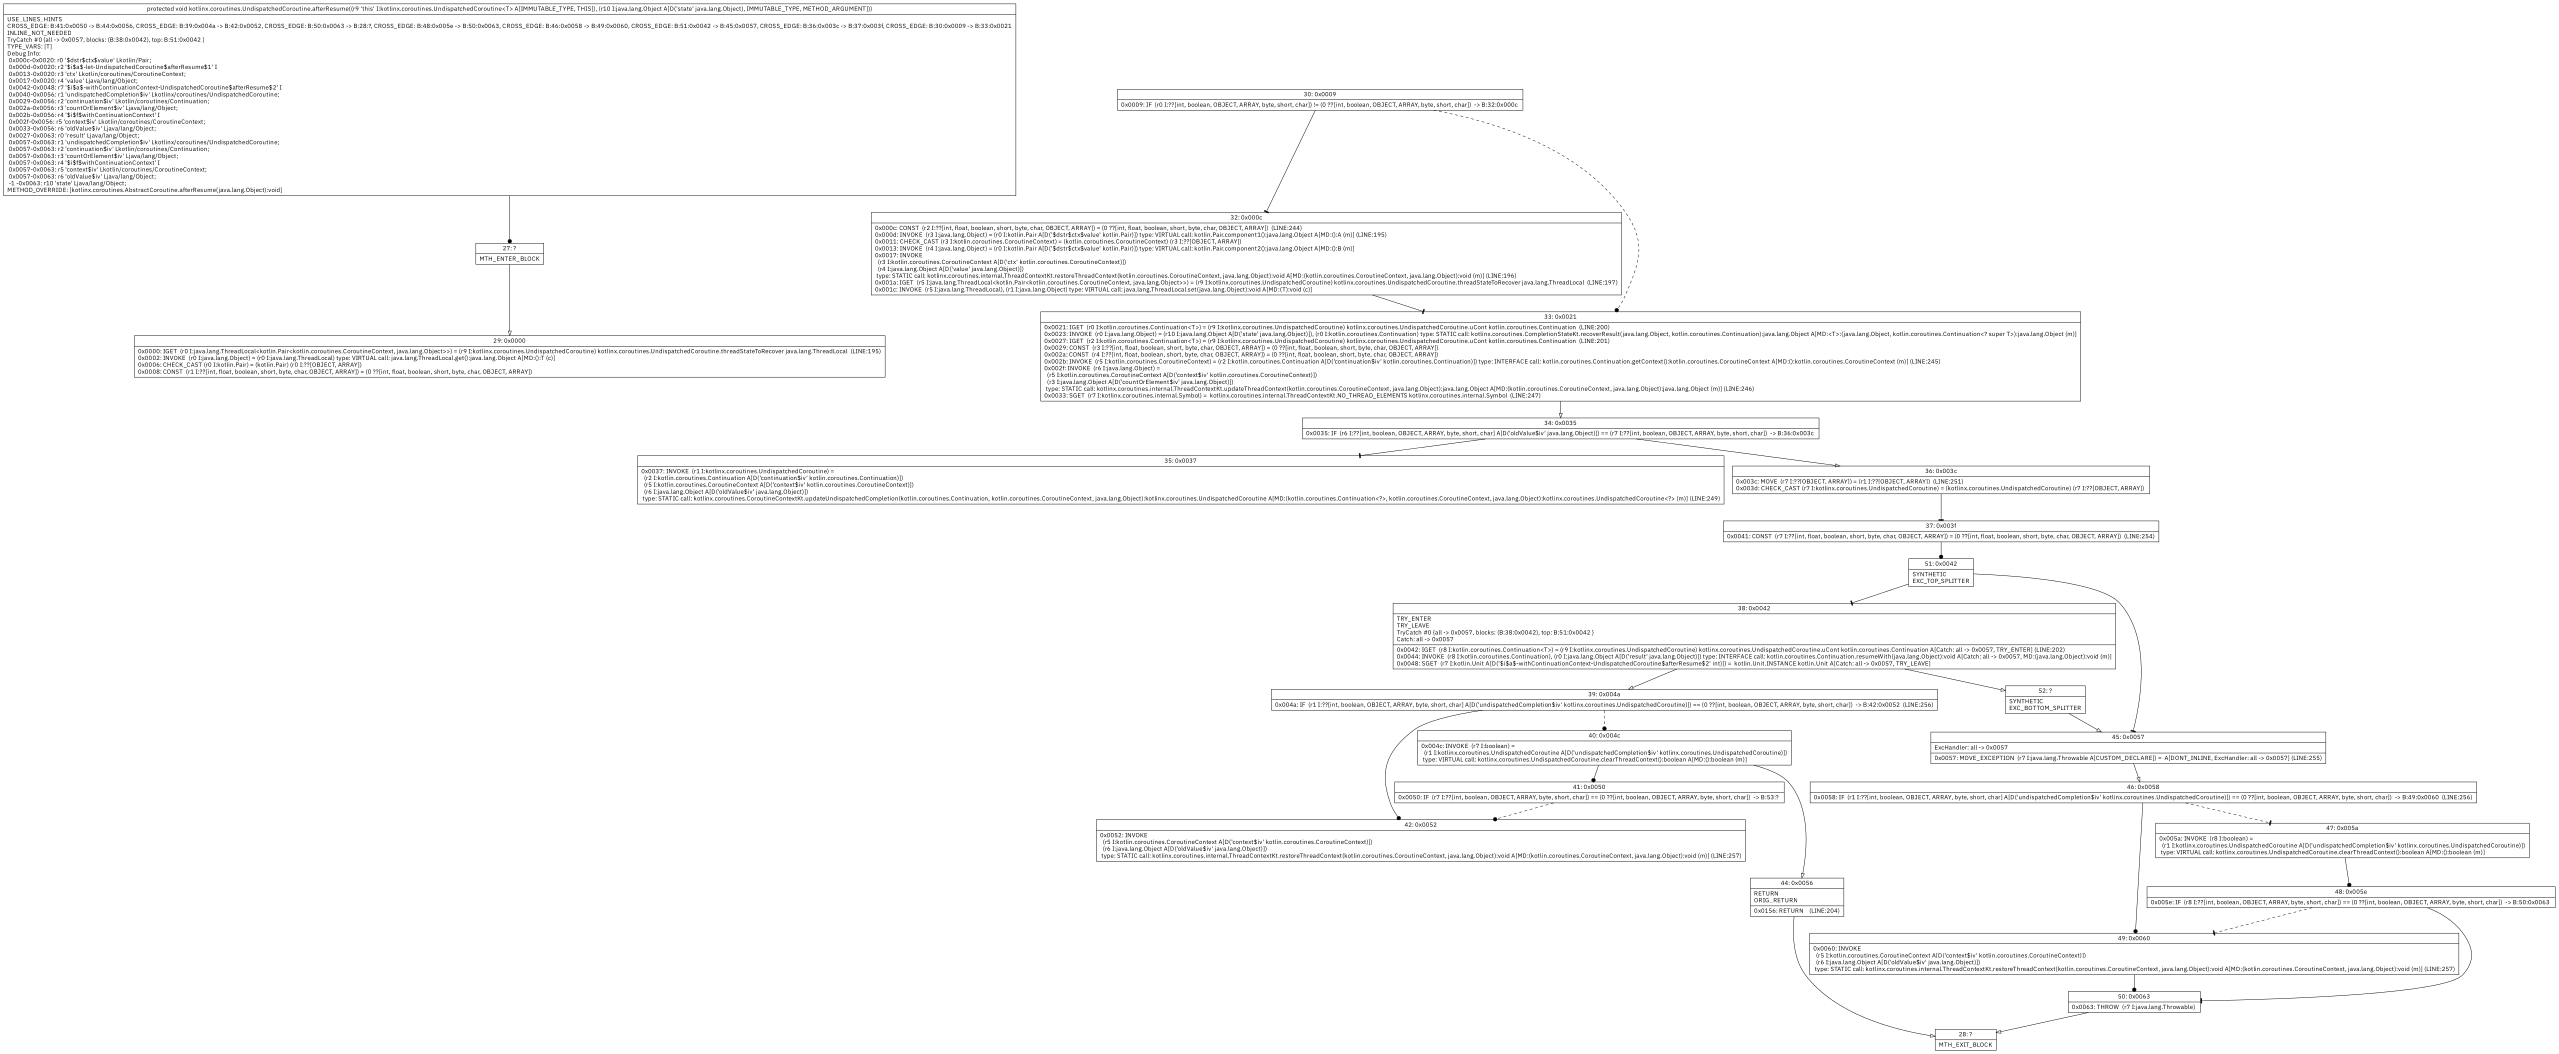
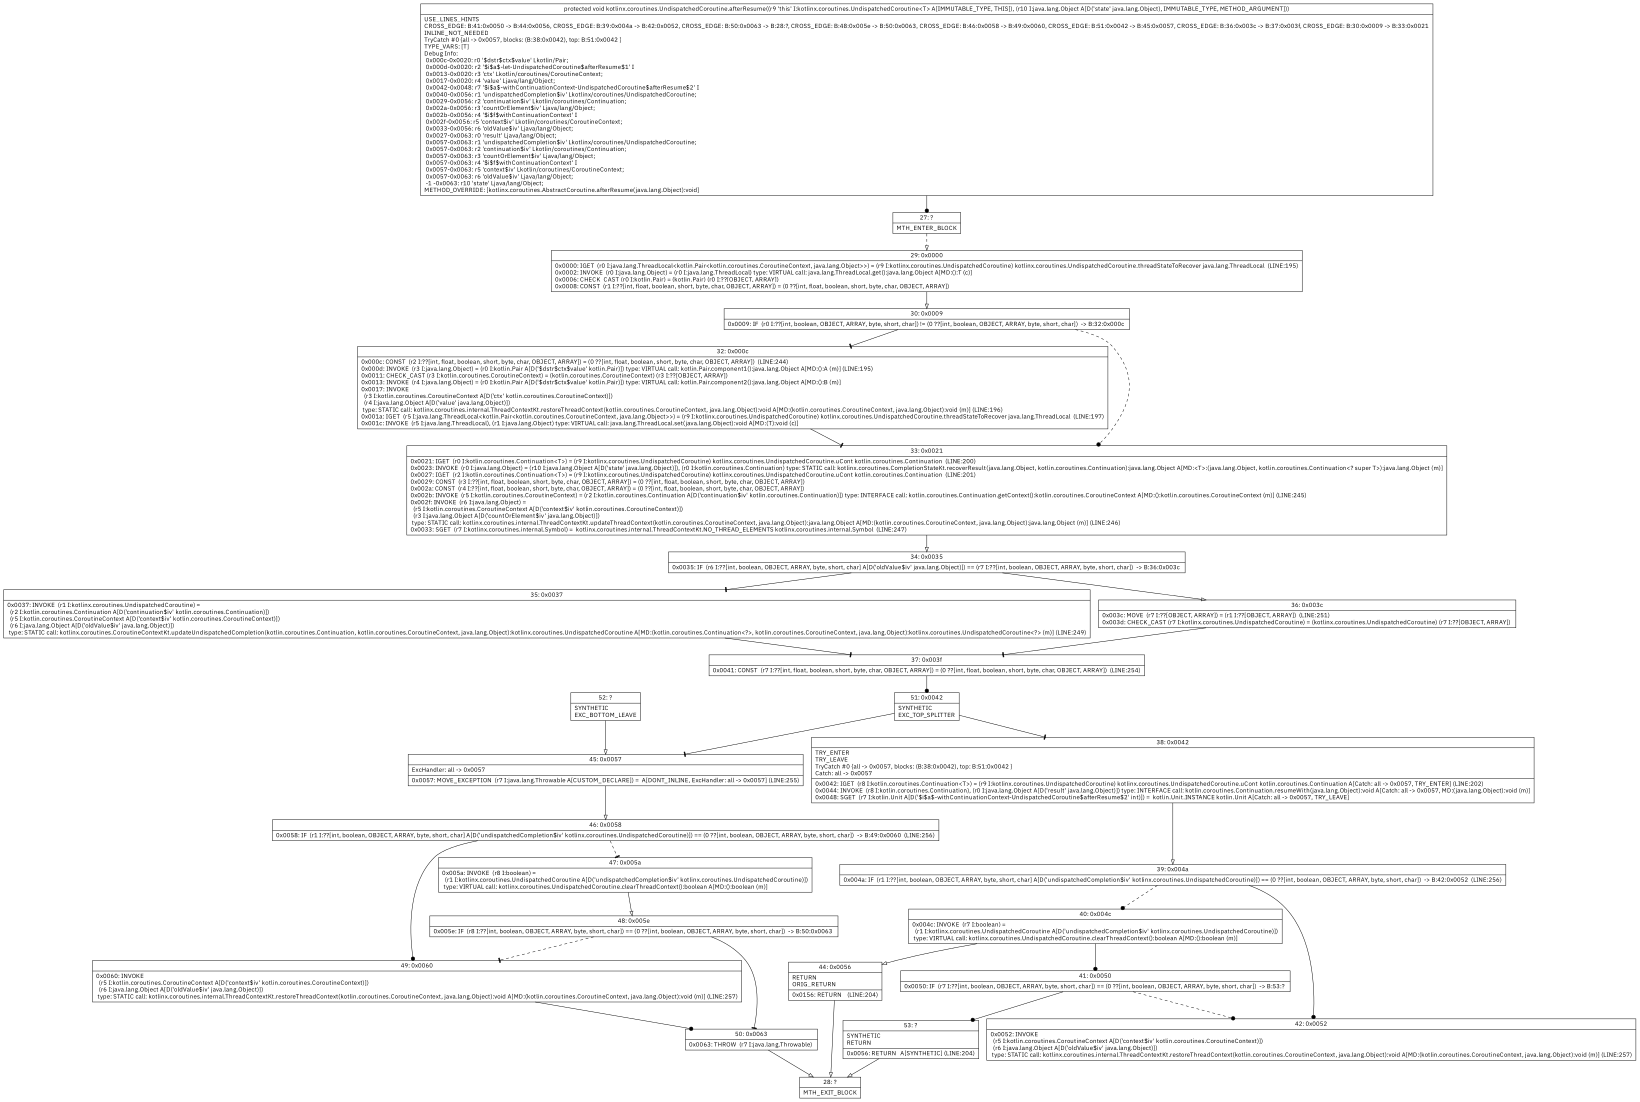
  digraph {
    fontname="IBM Plex Sans"
    node [fontname="IBM Plex Sans" shape=record]
    edge [arrowhead=onormal fontname="IBM Plex Sans"]
    n1 [label="{27\:\ ?|MTH_ENTER_BLOCK\l}"]
    n2 [label="{29\:\ 0x0000|0x0000: IGET  (r0 I:java.lang.ThreadLocal\<kotlin.Pair\<kotlin.coroutines.CoroutineContext, java.lang.Object\>\>) = (r9 I:kotlinx.coroutines.UndispatchedCoroutine) kotlinx.coroutines.UndispatchedCoroutine.threadStateToRecover java.lang.ThreadLocal  (LINE:195)\l0x0002: INVOKE  (r0 I:java.lang.Object) = (r0 I:java.lang.ThreadLocal) type: VIRTUAL call: java.lang.ThreadLocal.get():java.lang.Object A[MD:():T (c)]\l0x0006: CHECK_CAST (r0 I:kotlin.Pair) = (kotlin.Pair) (r0 I:??[OBJECT, ARRAY]) \l0x0008: CONST  (r1 I:??[int, float, boolean, short, byte, char, OBJECT, ARRAY]) = (0 ??[int, float, boolean, short, byte, char, OBJECT, ARRAY]) \l}"]
    n3 [label="{30\:\ 0x0009|0x0009: IF  (r0 I:??[int, boolean, OBJECT, ARRAY, byte, short, char]) != (0 ??[int, boolean, OBJECT, ARRAY, byte, short, char])  \-\> B:32:0x000c \l}"]
    n4 [label="{32\:\ 0x000c|0x000c: CONST  (r2 I:??[int, float, boolean, short, byte, char, OBJECT, ARRAY]) = (0 ??[int, float, boolean, short, byte, char, OBJECT, ARRAY])  (LINE:244)\l0x000d: INVOKE  (r3 I:java.lang.Object) = (r0 I:kotlin.Pair A[D('$dstr$ctx$value' kotlin.Pair)]) type: VIRTUAL call: kotlin.Pair.component1():java.lang.Object A[MD:():A (m)] (LINE:195)\l0x0011: CHECK_CAST (r3 I:kotlin.coroutines.CoroutineContext) = (kotlin.coroutines.CoroutineContext) (r3 I:??[OBJECT, ARRAY]) \l0x0013: INVOKE  (r4 I:java.lang.Object) = (r0 I:kotlin.Pair A[D('$dstr$ctx$value' kotlin.Pair)]) type: VIRTUAL call: kotlin.Pair.component2():java.lang.Object A[MD:():B (m)]\l0x0017: INVOKE  \l  (r3 I:kotlin.coroutines.CoroutineContext A[D('ctx' kotlin.coroutines.CoroutineContext)])\l  (r4 I:java.lang.Object A[D('value' java.lang.Object)])\l type: STATIC call: kotlinx.coroutines.internal.ThreadContextKt.restoreThreadContext(kotlin.coroutines.CoroutineContext, java.lang.Object):void A[MD:(kotlin.coroutines.CoroutineContext, java.lang.Object):void (m)] (LINE:196)\l0x001a: IGET  (r5 I:java.lang.ThreadLocal\<kotlin.Pair\<kotlin.coroutines.CoroutineContext, java.lang.Object\>\>) = (r9 I:kotlinx.coroutines.UndispatchedCoroutine) kotlinx.coroutines.UndispatchedCoroutine.threadStateToRecover java.lang.ThreadLocal  (LINE:197)\l0x001c: INVOKE  (r5 I:java.lang.ThreadLocal), (r1 I:java.lang.Object) type: VIRTUAL call: java.lang.ThreadLocal.set(java.lang.Object):void A[MD:(T):void (c)]\l}"]
    n5 [label="{33\:\ 0x0021|0x0021: IGET  (r0 I:kotlin.coroutines.Continuation\<T\>) = (r9 I:kotlinx.coroutines.UndispatchedCoroutine) kotlinx.coroutines.UndispatchedCoroutine.uCont kotlin.coroutines.Continuation  (LINE:200)\l0x0023: INVOKE  (r0 I:java.lang.Object) = (r10 I:java.lang.Object A[D('state' java.lang.Object)]), (r0 I:kotlin.coroutines.Continuation) type: STATIC call: kotlinx.coroutines.CompletionStateKt.recoverResult(java.lang.Object, kotlin.coroutines.Continuation):java.lang.Object A[MD:\<T\>:(java.lang.Object, kotlin.coroutines.Continuation\<? super T\>):java.lang.Object (m)]\l0x0027: IGET  (r2 I:kotlin.coroutines.Continuation\<T\>) = (r9 I:kotlinx.coroutines.UndispatchedCoroutine) kotlinx.coroutines.UndispatchedCoroutine.uCont kotlin.coroutines.Continuation  (LINE:201)\l0x0029: CONST  (r3 I:??[int, float, boolean, short, byte, char, OBJECT, ARRAY]) = (0 ??[int, float, boolean, short, byte, char, OBJECT, ARRAY]) \l0x002a: CONST  (r4 I:??[int, float, boolean, short, byte, char, OBJECT, ARRAY]) = (0 ??[int, float, boolean, short, byte, char, OBJECT, ARRAY]) \l0x002b: INVOKE  (r5 I:kotlin.coroutines.CoroutineContext) = (r2 I:kotlin.coroutines.Continuation A[D('continuation$iv' kotlin.coroutines.Continuation)]) type: INTERFACE call: kotlin.coroutines.Continuation.getContext():kotlin.coroutines.CoroutineContext A[MD:():kotlin.coroutines.CoroutineContext (m)] (LINE:245)\l0x002f: INVOKE  (r6 I:java.lang.Object) = \l  (r5 I:kotlin.coroutines.CoroutineContext A[D('context$iv' kotlin.coroutines.CoroutineContext)])\l  (r3 I:java.lang.Object A[D('countOrElement$iv' java.lang.Object)])\l type: STATIC call: kotlinx.coroutines.internal.ThreadContextKt.updateThreadContext(kotlin.coroutines.CoroutineContext, java.lang.Object):java.lang.Object A[MD:(kotlin.coroutines.CoroutineContext, java.lang.Object):java.lang.Object (m)] (LINE:246)\l0x0033: SGET  (r7 I:kotlinx.coroutines.internal.Symbol) =  kotlinx.coroutines.internal.ThreadContextKt.NO_THREAD_ELEMENTS kotlinx.coroutines.internal.Symbol  (LINE:247)\l}"]
    n6 [label="{34\:\ 0x0035|0x0035: IF  (r6 I:??[int, boolean, OBJECT, ARRAY, byte, short, char] A[D('oldValue$iv' java.lang.Object)]) == (r7 I:??[int, boolean, OBJECT, ARRAY, byte, short, char])  \-\> B:36:0x003c \l}"]
    n7 [label="{35\:\ 0x0037|0x0037: INVOKE  (r1 I:kotlinx.coroutines.UndispatchedCoroutine) = \l  (r2 I:kotlin.coroutines.Continuation A[D('continuation$iv' kotlin.coroutines.Continuation)])\l  (r5 I:kotlin.coroutines.CoroutineContext A[D('context$iv' kotlin.coroutines.CoroutineContext)])\l  (r6 I:java.lang.Object A[D('oldValue$iv' java.lang.Object)])\l type: STATIC call: kotlinx.coroutines.CoroutineContextKt.updateUndispatchedCompletion(kotlin.coroutines.Continuation, kotlin.coroutines.CoroutineContext, java.lang.Object):kotlinx.coroutines.UndispatchedCoroutine A[MD:(kotlin.coroutines.Continuation\<?\>, kotlin.coroutines.CoroutineContext, java.lang.Object):kotlinx.coroutines.UndispatchedCoroutine\<?\> (m)] (LINE:249)\l}"]
    n8 [label="{36\:\ 0x003c|0x003c: MOVE  (r7 I:??[OBJECT, ARRAY]) = (r1 I:??[OBJECT, ARRAY])  (LINE:251)\l0x003d: CHECK_CAST (r7 I:kotlinx.coroutines.UndispatchedCoroutine) = (kotlinx.coroutines.UndispatchedCoroutine) (r7 I:??[OBJECT, ARRAY]) \l}"]
    n9 [label="{37\:\ 0x003f|0x0041: CONST  (r7 I:??[int, float, boolean, short, byte, char, OBJECT, ARRAY]) = (0 ??[int, float, boolean, short, byte, char, OBJECT, ARRAY])  (LINE:254)\l}"]
    n10 [label="{51\:\ 0x0042|SYNTHETIC\lEXC_TOP_SPLITTER\l}"]
    n11 [label="{38\:\ 0x0042|TRY_ENTER\lTRY_LEAVE\lTryCatch #0 \{all \-\> 0x0057, blocks: (B:38:0x0042), top: B:51:0x0042 \}\lCatch: all \-\> 0x0057\l|0x0042: IGET  (r8 I:kotlin.coroutines.Continuation\<T\>) = (r9 I:kotlinx.coroutines.UndispatchedCoroutine) kotlinx.coroutines.UndispatchedCoroutine.uCont kotlin.coroutines.Continuation A[Catch: all \-\> 0x0057, TRY_ENTER] (LINE:202)\l0x0044: INVOKE  (r8 I:kotlin.coroutines.Continuation), (r0 I:java.lang.Object A[D('result' java.lang.Object)]) type: INTERFACE call: kotlin.coroutines.Continuation.resumeWith(java.lang.Object):void A[Catch: all \-\> 0x0057, MD:(java.lang.Object):void (m)]\l0x0048: SGET  (r7 I:kotlin.Unit A[D('$i$a$\-withContinuationContext\-UndispatchedCoroutine$afterResume$2' int)]) =  kotlin.Unit.INSTANCE kotlin.Unit A[Catch: all \-\> 0x0057, TRY_LEAVE]\l}"]
    n12 [label="{45\:\ 0x0057|ExcHandler: all \-\> 0x0057\l|0x0057: MOVE_EXCEPTION  (r7 I:java.lang.Throwable A[CUSTOM_DECLARE]) =  A[DONT_INLINE, ExcHandler: all \-\> 0x0057] (LINE:255)\l}"]
    n13 [label="{39\:\ 0x004a|0x004a: IF  (r1 I:??[int, boolean, OBJECT, ARRAY, byte, short, char] A[D('undispatchedCompletion$iv' kotlinx.coroutines.UndispatchedCoroutine)]) == (0 ??[int, boolean, OBJECT, ARRAY, byte, short, char])  \-\> B:42:0x0052  (LINE:256)\l}"]
-   n14 [label="{52\:\ ?|SYNTHETIC\lEXC_BOTTOM_SPLITTER\l}"]
+   n14 [label="{52\:\ ?|SYNTHETIC\lEXC_BOTTOM_LEAVE\l}"]
    n15 [label="{46\:\ 0x0058|0x0058: IF  (r1 I:??[int, boolean, OBJECT, ARRAY, byte, short, char] A[D('undispatchedCompletion$iv' kotlinx.coroutines.UndispatchedCoroutine)]) == (0 ??[int, boolean, OBJECT, ARRAY, byte, short, char])  \-\> B:49:0x0060  (LINE:256)\l}"]
    n16 [label="{40\:\ 0x004c|0x004c: INVOKE  (r7 I:boolean) = \l  (r1 I:kotlinx.coroutines.UndispatchedCoroutine A[D('undispatchedCompletion$iv' kotlinx.coroutines.UndispatchedCoroutine)])\l type: VIRTUAL call: kotlinx.coroutines.UndispatchedCoroutine.clearThreadContext():boolean A[MD:():boolean (m)]\l}"]
    n17 [label="{42\:\ 0x0052|0x0052: INVOKE  \l  (r5 I:kotlin.coroutines.CoroutineContext A[D('context$iv' kotlin.coroutines.CoroutineContext)])\l  (r6 I:java.lang.Object A[D('oldValue$iv' java.lang.Object)])\l type: STATIC call: kotlinx.coroutines.internal.ThreadContextKt.restoreThreadContext(kotlin.coroutines.CoroutineContext, java.lang.Object):void A[MD:(kotlin.coroutines.CoroutineContext, java.lang.Object):void (m)] (LINE:257)\l}"]
    n18 [label="{41\:\ 0x0050|0x0050: IF  (r7 I:??[int, boolean, OBJECT, ARRAY, byte, short, char]) == (0 ??[int, boolean, OBJECT, ARRAY, byte, short, char])  \-\> B:53:? \l}"]
    n19 [label="{44\:\ 0x0056|RETURN\lORIG_RETURN\l|0x0156: RETURN    (LINE:204)\l}"]
+   n20 [label="{53\:\ ?|SYNTHETIC\lRETURN\l|0x0056: RETURN   A[SYNTHETIC] (LINE:204)\l}"]
    n21 [label="{28\:\ ?|MTH_EXIT_BLOCK\l}"]
    n22 [label="{47\:\ 0x005a|0x005a: INVOKE  (r8 I:boolean) = \l  (r1 I:kotlinx.coroutines.UndispatchedCoroutine A[D('undispatchedCompletion$iv' kotlinx.coroutines.UndispatchedCoroutine)])\l type: VIRTUAL call: kotlinx.coroutines.UndispatchedCoroutine.clearThreadContext():boolean A[MD:():boolean (m)]\l}"]
    n23 [label="{49\:\ 0x0060|0x0060: INVOKE  \l  (r5 I:kotlin.coroutines.CoroutineContext A[D('context$iv' kotlin.coroutines.CoroutineContext)])\l  (r6 I:java.lang.Object A[D('oldValue$iv' java.lang.Object)])\l type: STATIC call: kotlinx.coroutines.internal.ThreadContextKt.restoreThreadContext(kotlin.coroutines.CoroutineContext, java.lang.Object):void A[MD:(kotlin.coroutines.CoroutineContext, java.lang.Object):void (m)] (LINE:257)\l}"]
    n24 [label="{48\:\ 0x005e|0x005e: IF  (r8 I:??[int, boolean, OBJECT, ARRAY, byte, short, char]) == (0 ??[int, boolean, OBJECT, ARRAY, byte, short, char])  \-\> B:50:0x0063 \l}"]
    n25 [label="{50\:\ 0x0063|0x0063: THROW  (r7 I:java.lang.Throwable) \l}"]
    n26 [label="{protected void kotlinx.coroutines.UndispatchedCoroutine.afterResume((r9 'this' I:kotlinx.coroutines.UndispatchedCoroutine\<T\> A[IMMUTABLE_TYPE, THIS]), (r10 I:java.lang.Object A[D('state' java.lang.Object), IMMUTABLE_TYPE, METHOD_ARGUMENT]))  | USE_LINES_HINTS\lCROSS_EDGE: B:41:0x0050 \-\> B:44:0x0056, CROSS_EDGE: B:39:0x004a \-\> B:42:0x0052, CROSS_EDGE: B:50:0x0063 \-\> B:28:?, CROSS_EDGE: B:48:0x005e \-\> B:50:0x0063, CROSS_EDGE: B:46:0x0058 \-\> B:49:0x0060, CROSS_EDGE: B:51:0x0042 \-\> B:45:0x0057, CROSS_EDGE: B:36:0x003c \-\> B:37:0x003f, CROSS_EDGE: B:30:0x0009 \-\> B:33:0x0021\lINLINE_NOT_NEEDED\lTryCatch #0 \{all \-\> 0x0057, blocks: (B:38:0x0042), top: B:51:0x0042 \}\lTYPE_VARS: [T]\lDebug Info:\l  0x000c\-0x0020: r0 '$dstr$ctx$value' Lkotlin\/Pair;\l  0x000d\-0x0020: r2 '$i$a$\-let\-UndispatchedCoroutine$afterResume$1' I\l  0x0013\-0x0020: r3 'ctx' Lkotlin\/coroutines\/CoroutineContext;\l  0x0017\-0x0020: r4 'value' Ljava\/lang\/Object;\l  0x0042\-0x0048: r7 '$i$a$\-withContinuationContext\-UndispatchedCoroutine$afterResume$2' I\l  0x0040\-0x0056: r1 'undispatchedCompletion$iv' Lkotlinx\/coroutines\/UndispatchedCoroutine;\l  0x0029\-0x0056: r2 'continuation$iv' Lkotlin\/coroutines\/Continuation;\l  0x002a\-0x0056: r3 'countOrElement$iv' Ljava\/lang\/Object;\l  0x002b\-0x0056: r4 '$i$f$withContinuationContext' I\l  0x002f\-0x0056: r5 'context$iv' Lkotlin\/coroutines\/CoroutineContext;\l  0x0033\-0x0056: r6 'oldValue$iv' Ljava\/lang\/Object;\l  0x0027\-0x0063: r0 'result' Ljava\/lang\/Object;\l  0x0057\-0x0063: r1 'undispatchedCompletion$iv' Lkotlinx\/coroutines\/UndispatchedCoroutine;\l  0x0057\-0x0063: r2 'continuation$iv' Lkotlin\/coroutines\/Continuation;\l  0x0057\-0x0063: r3 'countOrElement$iv' Ljava\/lang\/Object;\l  0x0057\-0x0063: r4 '$i$f$withContinuationContext' I\l  0x0057\-0x0063: r5 'context$iv' Lkotlin\/coroutines\/CoroutineContext;\l  0x0057\-0x0063: r6 'oldValue$iv' Ljava\/lang\/Object;\l  \-1 \-0x0063: r10 'state' Ljava\/lang\/Object;\lMETHOD_OVERRIDE: [kotlinx.coroutines.AbstractCoroutine.afterResume(java.lang.Object):void]\l}"]
-   n1 -> n2
+   n1 -> n2 [style=dashed]
+   n2 -> n3
    n3 -> n4 [arrowhead=tee]
    n3 -> n5 [arrowhead=dot style=dashed]
    n4 -> n5 [arrowhead=tee]
    n5 -> n6
    n6 -> n7 [arrowhead=tee style=solid]
    n6 -> n8
+   n7 -> n9 [arrowhead=tee]
    n8 -> n9 [arrowhead=tee]
    n9 -> n10 [arrowhead=dot]
    n10 -> n11 [arrowhead=tee]
    n10 -> n12 [arrowhead=tee]
    n11 -> n13
-   n11 -> n14
    n12 -> n15
    n13 -> n16 [arrowhead=dot style=dashed]
    n13 -> n17 [arrowhead=dot]
    n14 -> n12
    n15 -> n22 [arrowhead=tee style=dashed]
    n15 -> n23 [arrowhead=dot]
    n16 -> n18 [arrowhead=dot]
    n16 -> n19
    n18 -> n17 [arrowhead=dot style=dashed]
+   n18 -> n20 [arrowhead=dot]
    n19 -> n21
-   n22 -> n24 [arrowhead=dot]
+   n20 -> n21
+   n22 -> n24
    n23 -> n25 [arrowhead=dot]
    n24 -> n23 [arrowhead=tee style=dashed]
    n24 -> n25 [arrowhead=tee]
    n25 -> n21
    n26 -> n1 [arrowhead=dot]
  }
